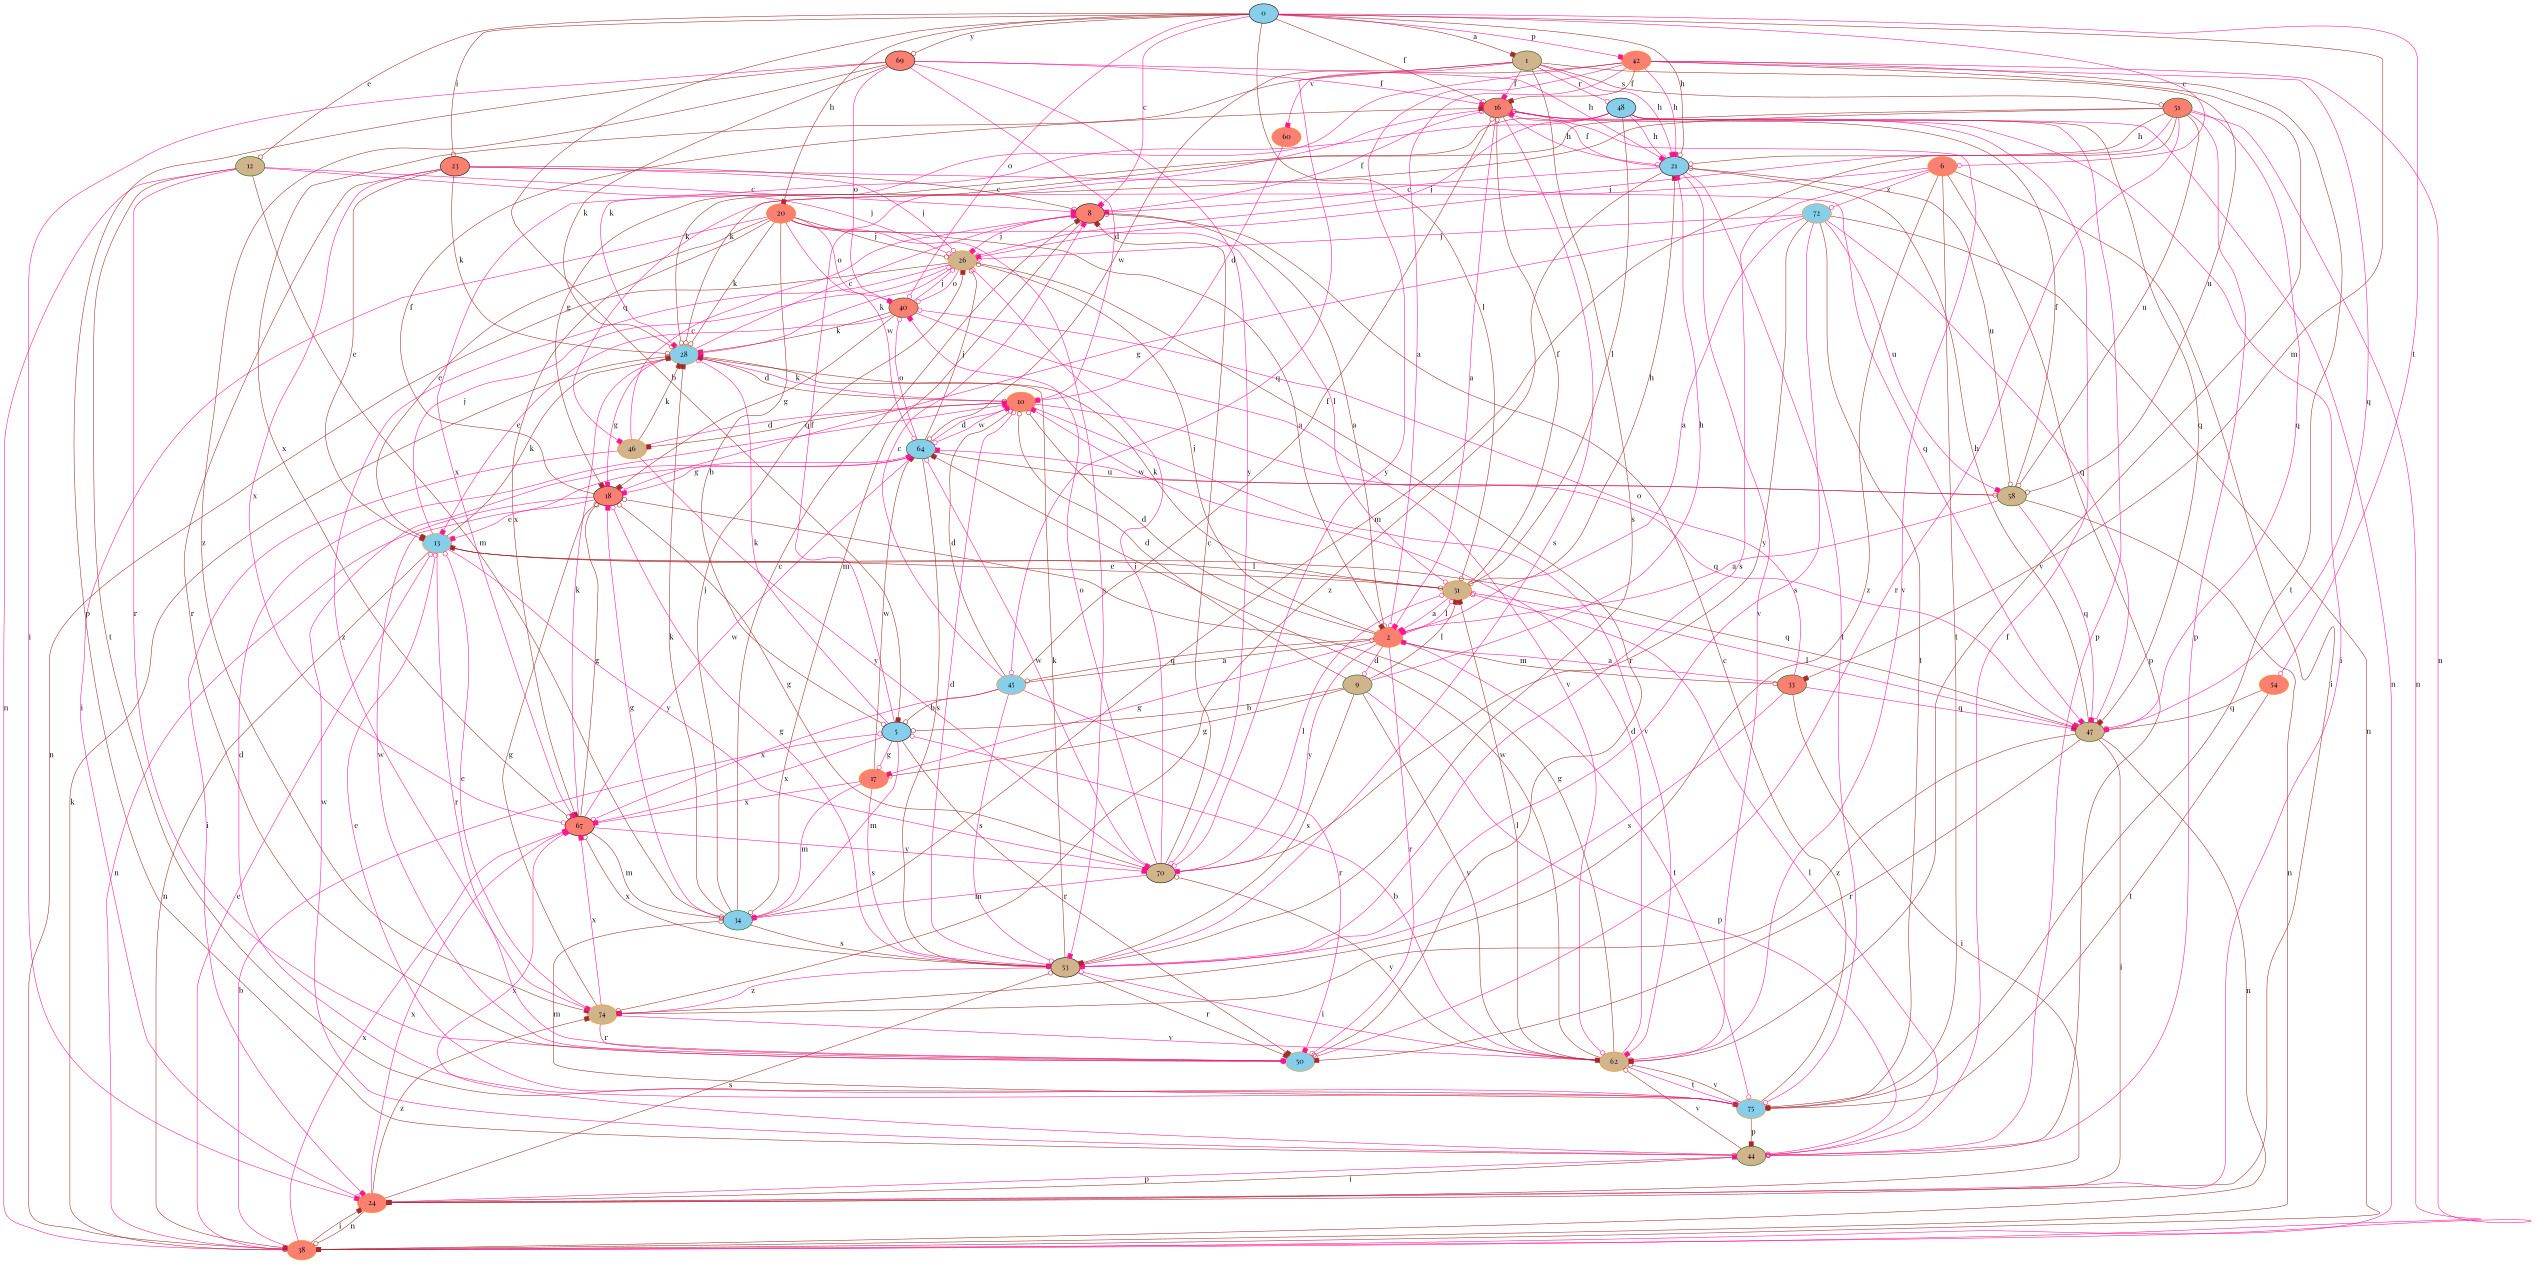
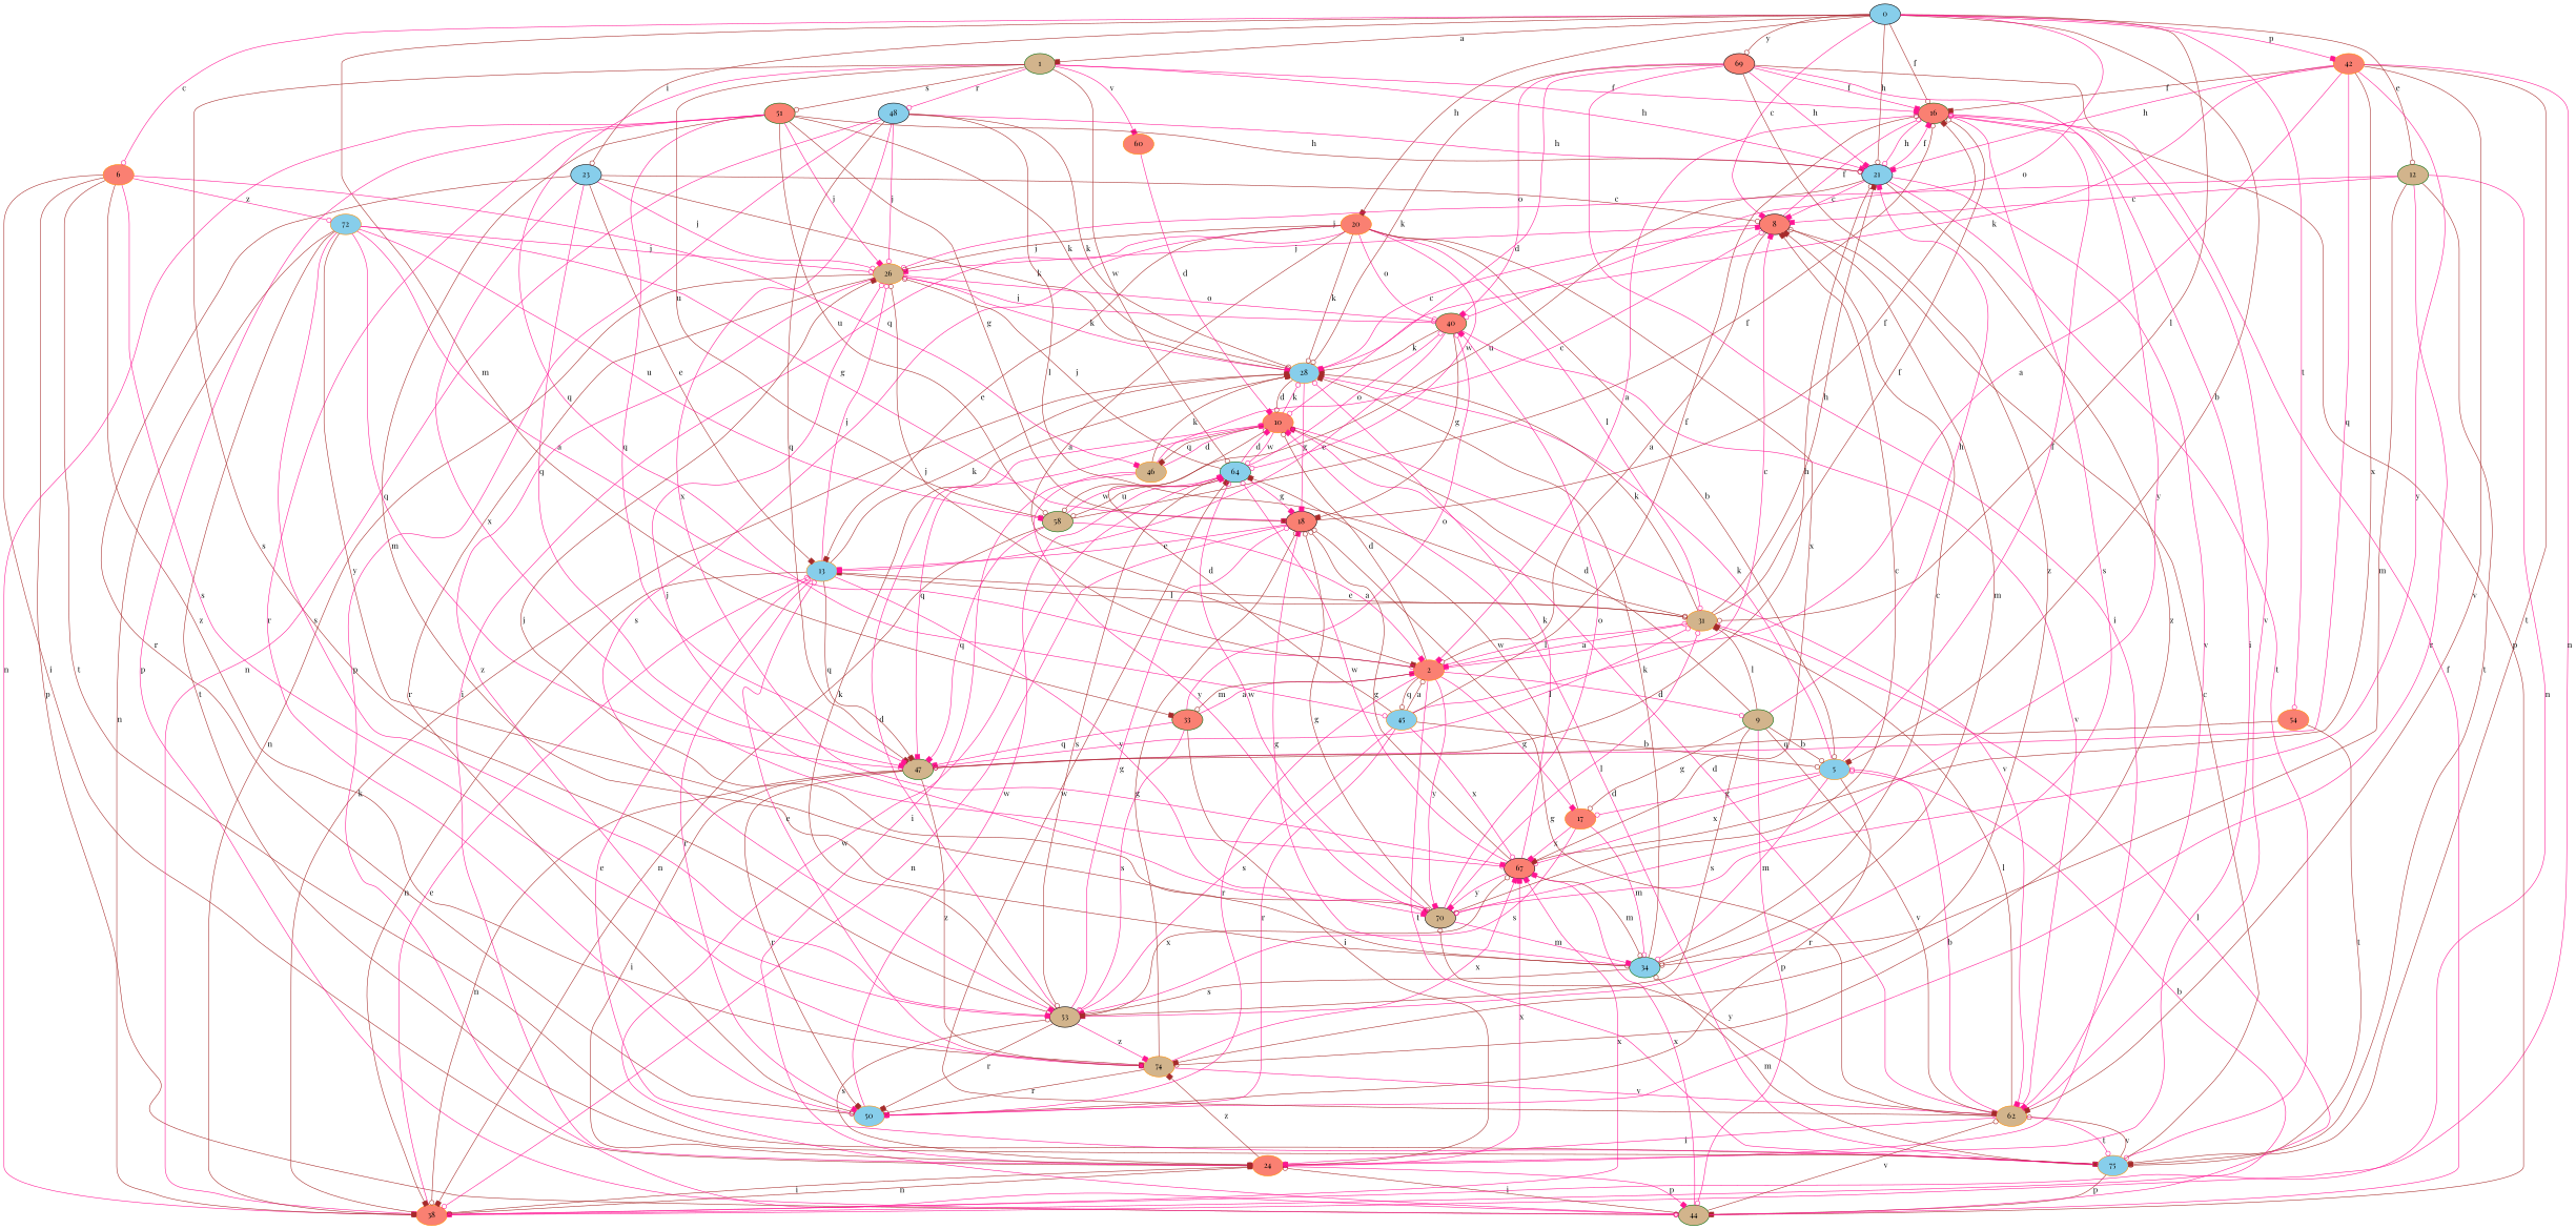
  strict digraph {
    fontname="Playfair Display"
    node [color=darkorange fillcolor=salmon fontname="Playfair Display" style=filled]
    edge [arrowhead=odot color=deeppink fontname="Playfair Display"]
    0 [color=black fillcolor=skyblue]
    1 [color=darkgreen fillcolor=tan]
-   5 [color=black fillcolor=skyblue]
+   5 [fillcolor=skyblue]
    6
    8 [color=black]
    12 [color=darkgreen fillcolor=tan]
    16 [color=darkgreen]
    20
    21 [color=black fillcolor=skyblue]
-   23 [color=black]
+   23 [color=black fillcolor=skyblue]
    31 [fillcolor=tan]
    33 [color=darkgreen]
    40 [color=darkgreen]
    42
    54
    69 [color=black]
    45 [fillcolor=skyblue]
    48 [color=black fillcolor=skyblue]
    51 [color=darkgreen]
    53 [color=black fillcolor=tan]
    58 [color=darkgreen fillcolor=tan]
    60
    64 [color=darkgreen fillcolor=skyblue]
    17
    50 [fillcolor=skyblue]
    28 [fillcolor=skyblue]
    34 [color=darkgreen fillcolor=skyblue]
    67 [color=black]
    n29 [fillcolor=skyblue label=75]
    24
    44 [color=darkgreen fillcolor=tan]
    46 [fillcolor=tan]
    72 [fillcolor=skyblue]
    74 [fillcolor=tan]
    2
    26 [fillcolor=tan]
    38
    62 [fillcolor=tan]
    13 [fillcolor=skyblue]
    47 [color=darkgreen fillcolor=tan]
    18 [color=black]
    70 [color=black fillcolor=tan]
    10
    9 [color=darkgreen fillcolor=tan]
    0 -> 1 [arrowhead=box color=brown label=a]
    0 -> 5 [arrowhead=box color=brown label=b]
    0 -> 6 [label=c]
    0 -> 8 [arrowhead=box label=c]
    0 -> 12 [color=brown label=e]
    0 -> 16 [color=brown label=f]
    0 -> 20 [arrowhead=box color=brown label=h]
    0 -> 21 [color=brown label=h]
    0 -> 23 [color=brown label=i]
    0 -> 31 [color=brown label=l]
    0 -> 33 [arrowhead=box color=brown label=m]
    0 -> 40 [label=o]
    0 -> 42 [arrowhead=box label=p]
    0 -> 54 [label=t]
    0 -> 69 [color=brown label=y]
    1 -> 16 [arrowhead=box label=f]
    1 -> 21 [arrowhead=box label=h]
    1 -> 45 [label=q]
    1 -> 48 [label=r]
    1 -> 51 [color=brown label=s]
    1 -> 53 [color=brown label=s]
    1 -> 58 [color=brown label=u]
    1 -> 60 [arrowhead=box label=v]
    1 -> 64 [color=brown label=w]
    5 -> 16 [label=f]
    5 -> 17 [label=g]
    5 -> 50 [arrowhead=box color=brown label=r]
    5 -> 28 [label=k]
    5 -> 34 [label=m]
    5 -> 67 [label=x]
    6 -> 53 [label=s]
    6 -> n29 [color=brown label=t]
    6 -> 24 [color=brown label=i]
    6 -> 44 [color=brown label=p]
    6 -> 46 [arrowhead=box label=q]
    6 -> 72 [label=z]
    6 -> 74 [arrowhead=box color=brown label=z]
    8 -> 16 [label=f]
    8 -> 34 [color=brown label=m]
    8 -> 2 [color=brown label=a]
    8 -> 26 [arrowhead=box label=j]
    12 -> 8 [arrowhead=box label=c]
    12 -> 50 [label=r]
    12 -> 34 [color=brown label=m]
    12 -> n29 [arrowhead=box color=brown label=t]
    12 -> 26 [label=j]
    12 -> 38 [label=n]
    16 -> 21 [label=h]
    16 -> 53 [arrowhead=box label=s]
    16 -> 24 [arrowhead=box label=i]
    16 -> 2 [arrowhead=box label=a]
    16 -> 62 [label=v]
    20 -> 5 [color=brown label=b]
    20 -> 31 [label=l]
    20 -> 40 [label=o]
    20 -> 53 [arrowhead=box label=s]
    20 -> 64 [label=w]
    20 -> 28 [color=brown label=k]
    20 -> 67 [arrowhead=box color=brown label=x]
    20 -> 24 [label=i]
    20 -> 2 [arrowhead=box color=brown label=a]
    20 -> 26 [color=brown label=j]
    20 -> 13 [arrowhead=box color=brown label=e]
    21 -> 8 [arrowhead=box label=c]
    21 -> 16 [arrowhead=box label=f]
    21 -> 58 [color=brown label=u]
    21 -> n29 [label=t]
    21 -> 74 [color=brown label=z]
    21 -> 62 [arrowhead=box label=v]
    23 -> 8 [color=brown label=c]
    23 -> 50 [color=brown label=r]
    23 -> 28 [color=brown label=k]
    23 -> 67 [label=x]
    23 -> 26 [label=j]
    23 -> 13 [arrowhead=box color=brown label=e]
    23 -> 47 [arrowhead=box label=q]
    31 -> 16 [color=brown label=f]
    31 -> 21 [arrowhead=box color=brown label=h]
    31 -> 28 [arrowhead=box color=brown label=k]
    31 -> 2 [arrowhead=box label=a]
    31 -> 13 [arrowhead=box color=brown label=e]
    33 -> 40 [label=o]
    33 -> 53 [label=s]
    33 -> 24 [arrowhead=box color=brown label=i]
    33 -> 2 [arrowhead=box label=a]
    33 -> 47 [arrowhead=box label=q]
    40 -> 28 [arrowhead=box color=brown label=k]
    40 -> 26 [label=j]
    40 -> 62 [label=v]
    40 -> 13 [arrowhead=box label=e]
    40 -> 18 [arrowhead=box color=brown label=g]
    42 -> 16 [arrowhead=box color=brown label=f]
    42 -> 21 [arrowhead=box label=h]
    42 -> 28 [arrowhead=box label=k]
    42 -> 67 [color=brown label=x]
    42 -> n29 [color=brown label=t]
    42 -> 2 [label=a]
    42 -> 38 [arrowhead=box label=n]
    42 -> 62 [arrowhead=box color=brown label=v]
    42 -> 47 [label=q]
    42 -> 70 [label=y]
    54 -> n29 [color=brown label=t]
    54 -> 47 [color=brown label=q]
    69 -> 16 [arrowhead=box label=f]
    69 -> 21 [arrowhead=box label=h]
    69 -> 40 [arrowhead=box label=o]
    69 -> 28 [color=brown label=k]
    69 -> 24 [arrowhead=box label=i]
    69 -> 44 [color=brown label=p]
    69 -> 74 [arrowhead=box color=brown label=z]
    69 -> 70 [label=y]
    69 -> 10 [label=d]
    45 -> 5 [color=brown label=b]
    45 -> 8 [arrowhead=box label=c]
    45 -> 16 [color=brown label=f]
    45 -> 53 [label=s]
    45 -> 50 [arrowhead=box label=r]
    45 -> 67 [label=x]
    45 -> 2 [color=brown label=a]
    45 -> 10 [color=brown label=d]
    48 -> 21 [label=h]
    48 -> 31 [color=brown label=l]
    48 -> 28 [color=brown label=k]
    48 -> 67 [arrowhead=box label=x]
    48 -> 44 [label=p]
    48 -> 26 [label=j]
    48 -> 38 [arrowhead=box label=n]
    48 -> 47 [arrowhead=box color=brown label=q]
    51 -> 21 [color=brown label=h]
    51 -> 58 [color=brown label=u]
    51 -> 50 [label=r]
    51 -> 28 [color=brown label=k]
    51 -> 34 [color=brown label=m]
    51 -> 44 [label=p]
    51 -> 26 [arrowhead=box label=j]
    51 -> 38 [label=n]
    51 -> 47 [arrowhead=box label=q]
    51 -> 18 [arrowhead=box color=brown label=g]
    53 -> 50 [arrowhead=box color=brown label=r]
    53 -> 28 [arrowhead=box color=brown label=k]
    53 -> 67 [color=brown label=x]
    53 -> 74 [arrowhead=box label=z]
    53 -> 18 [label=g]
    53 -> 10 [label=d]
    58 -> 16 [color=brown label=f]
    58 -> 64 [arrowhead=box label=w]
    58 -> 2 [arrowhead=box label=a]
    58 -> 38 [arrowhead=box color=brown label=n]
    58 -> 47 [arrowhead=box label=q]
    60 -> 10 [arrowhead=box label=d]
    64 -> 40 [label=o]
    64 -> 53 [color=brown label=s]
    64 -> 58 [color=brown label=u]
    64 -> 26 [color=brown label=j]
    64 -> 18 [arrowhead=box label=g]
    64 -> 10 [arrowhead=box label=d]
    17 -> 53 [arrowhead=box label=s]
    17 -> 64 [arrowhead=box color=brown label=w]
    17 -> 34 [label=m]
    17 -> 67 [arrowhead=box label=x]
    50 -> 64 [arrowhead=box label=w]
    28 -> 8 [arrowhead=box label=c]
    28 -> 18 [arrowhead=box label=g]
    28 -> 10 [color=brown label=d]
    34 -> 8 [arrowhead=box color=brown label=c]
    34 -> 53 [color=brown label=s]
    34 -> 28 [arrowhead=box color=brown label=k]
    34 -> 26 [arrowhead=box color=brown label=j]
    34 -> 18 [arrowhead=box label=g]
    67 -> 64 [label=w]
    67 -> 28 [label=k]
    67 -> 34 [color=brown label=m]
    67 -> 18 [color=brown label=g]
    67 -> 70 [arrowhead=box label=y]
    n29 -> 8 [color=brown label=c]
    n29 -> 34 [color=brown label=m]
    n29 -> 44 [arrowhead=box color=brown label=p]
    n29 -> 62 [color=brown label=v]
    n29 -> 13 [label=e]
    n29 -> 10 [arrowhead=box label=d]
    24 -> 53 [color=brown label=s]
    24 -> 67 [arrowhead=box label=x]
    24 -> 44 [arrowhead=box label=p]
    24 -> 74 [arrowhead=box color=brown label=z]
    24 -> 38 [color=brown label=n]
    44 -> 16 [label=f]
    44 -> 31 [label=l]
    44 -> 64 [label=w]
    44 -> 67 [arrowhead=box label=x]
    44 -> 24 [color=brown label=i]
    44 -> 62 [color=brown label=v]
    46 -> 8 [label=c]
    46 -> 28 [arrowhead=box color=brown label=k]
    46 -> 24 [arrowhead=box label=i]
    46 -> 70 [arrowhead=box label=y]
    46 -> 10 [arrowhead=box label=d]
    72 -> 53 [arrowhead=box label=s]
    72 -> 58 [arrowhead=box label=u]
    72 -> n29 [arrowhead=box color=brown label=t]
    72 -> 2 [label=a]
    72 -> 26 [label=j]
    72 -> 38 [arrowhead=box color=brown label=n]
    72 -> 47 [label=q]
    72 -> 18 [label=g]
    72 -> 70 [color=brown label=y]
    74 -> 50 [color=brown label=r]
    74 -> 67 [arrowhead=box label=x]
    74 -> 62 [label=v]
    74 -> 13 [label=e]
    74 -> 18 [color=brown label=g]
    2 -> 31 [label=l]
    2 -> 33 [color=brown label=m]
    2 -> 45 [color=brown label=q]
    2 -> 17 [arrowhead=box label=g]
    2 -> 50 [label=r]
    2 -> n29 [label=t]
    2 -> 26 [color=brown label=j]
    2 -> 70 [arrowhead=box label=y]
    2 -> 10 [color=brown label=d]
    2 -> 9 [label=d]
    26 -> 40 [label=o]
    26 -> 50 [color=brown label=r]
    26 -> 28 [arrowhead=box label=k]
    26 -> 74 [arrowhead=box label=z]
    26 -> 38 [color=brown label=n]
    38 -> 5 [label=b]
    38 -> 28 [color=brown label=k]
    38 -> 67 [arrowhead=box label=x]
    38 -> 24 [arrowhead=box color=brown label=i]
    38 -> 13 [label=e]
    62 -> 5 [label=b]
    62 -> 31 [arrowhead=box color=brown label=l]
    62 -> 64 [arrowhead=box color=brown label=w]
    62 -> n29 [label=t]
-   62 -> 53 [label=i]
+   62 -> 24 [label=i]
    62 -> 18 [color=brown label=g]
    62 -> 70 [color=brown label=y]
    62 -> 10 [arrowhead=box label=d]
    13 -> 31 [color=brown label=l]
    13 -> 50 [arrowhead=box label=r]
    13 -> 28 [arrowhead=box color=brown label=k]
    13 -> 26 [label=j]
    13 -> 38 [arrowhead=box color=brown label=n]
    13 -> 47 [arrowhead=box color=brown label=q]
    13 -> 70 [arrowhead=box label=y]
    47 -> 21 [color=brown label=h]
    47 -> 31 [label=l]
    47 -> 50 [arrowhead=box color=brown label=r]
    47 -> 24 [arrowhead=box color=brown label=i]
    47 -> 74 [color=brown label=z]
    47 -> 38 [color=brown label=n]
    18 -> 16 [arrowhead=box color=brown label=f]
    18 -> 38 [label=n]
    18 -> 13 [arrowhead=box label=e]
    70 -> 8 [arrowhead=box color=brown label=c]
    70 -> 31 [label=l]
    70 -> 40 [arrowhead=box label=o]
    70 -> 64 [label=w]
    70 -> 34 [arrowhead=box label=m]
    70 -> 26 [label=j]
    70 -> 18 [color=brown label=g]
    10 -> 64 [label=w]
    10 -> 28 [label=k]
    10 -> 46 [arrowhead=box color=brown label=q]
    10 -> 62 [arrowhead=box label=v]
    10 -> 47 [arrowhead=box label=q]
    9 -> 5 [color=brown label=b]
    9 -> 21 [arrowhead=box label=h]
    9 -> 31 [arrowhead=box color=brown label=l]
    9 -> 53 [arrowhead=box color=brown label=s]
    9 -> 17 [color=brown label=g]
    9 -> 44 [label=p]
    9 -> 62 [arrowhead=box color=brown label=v]
    9 -> 10 [color=brown label=d]
  }
